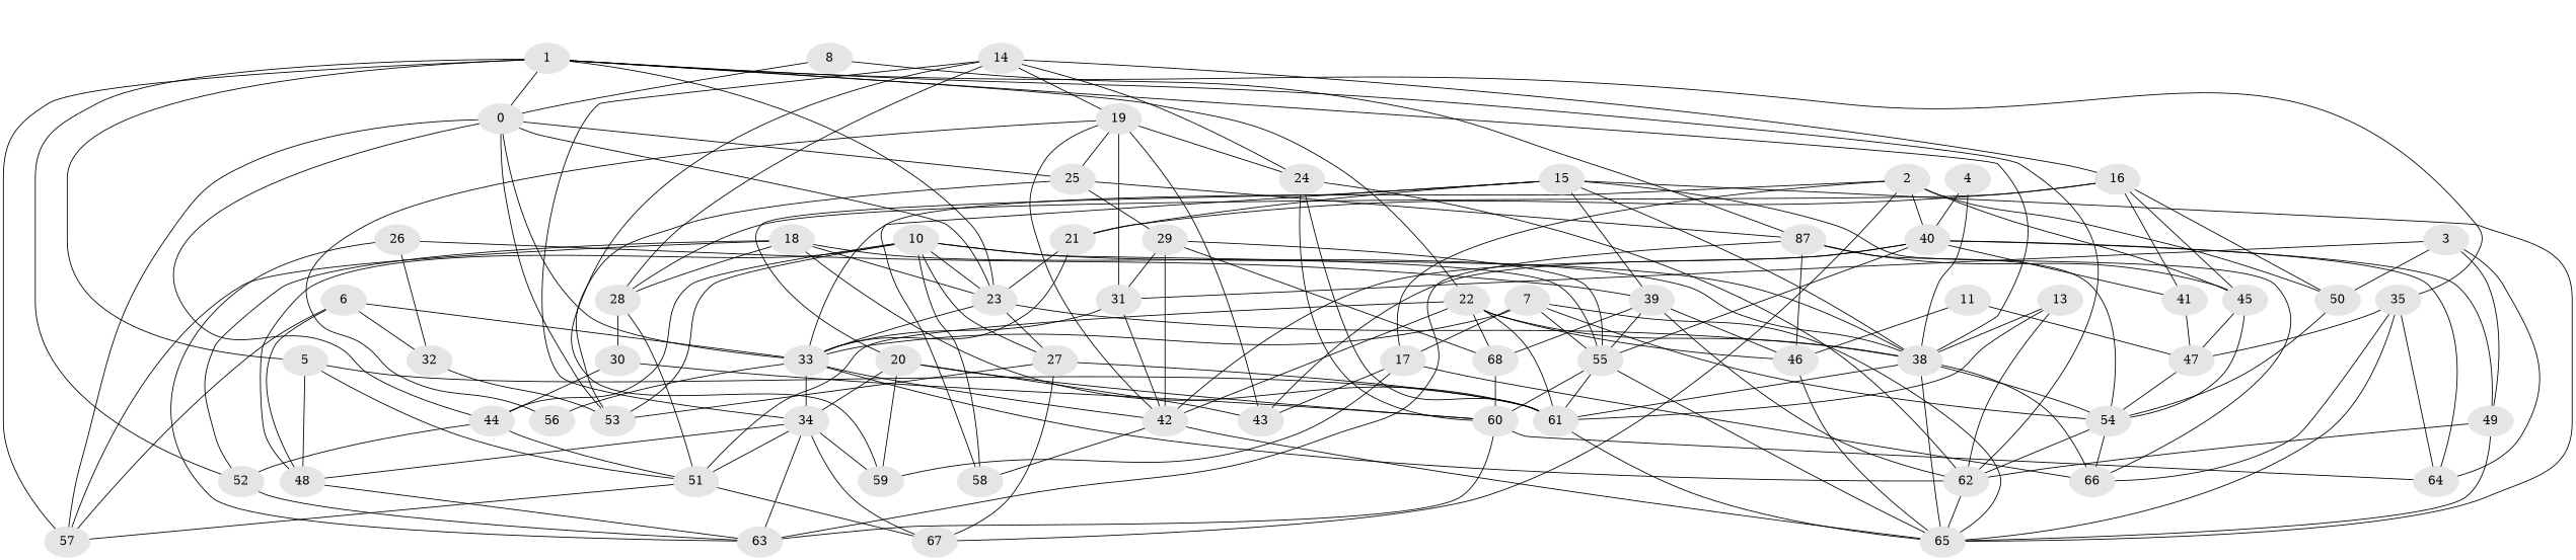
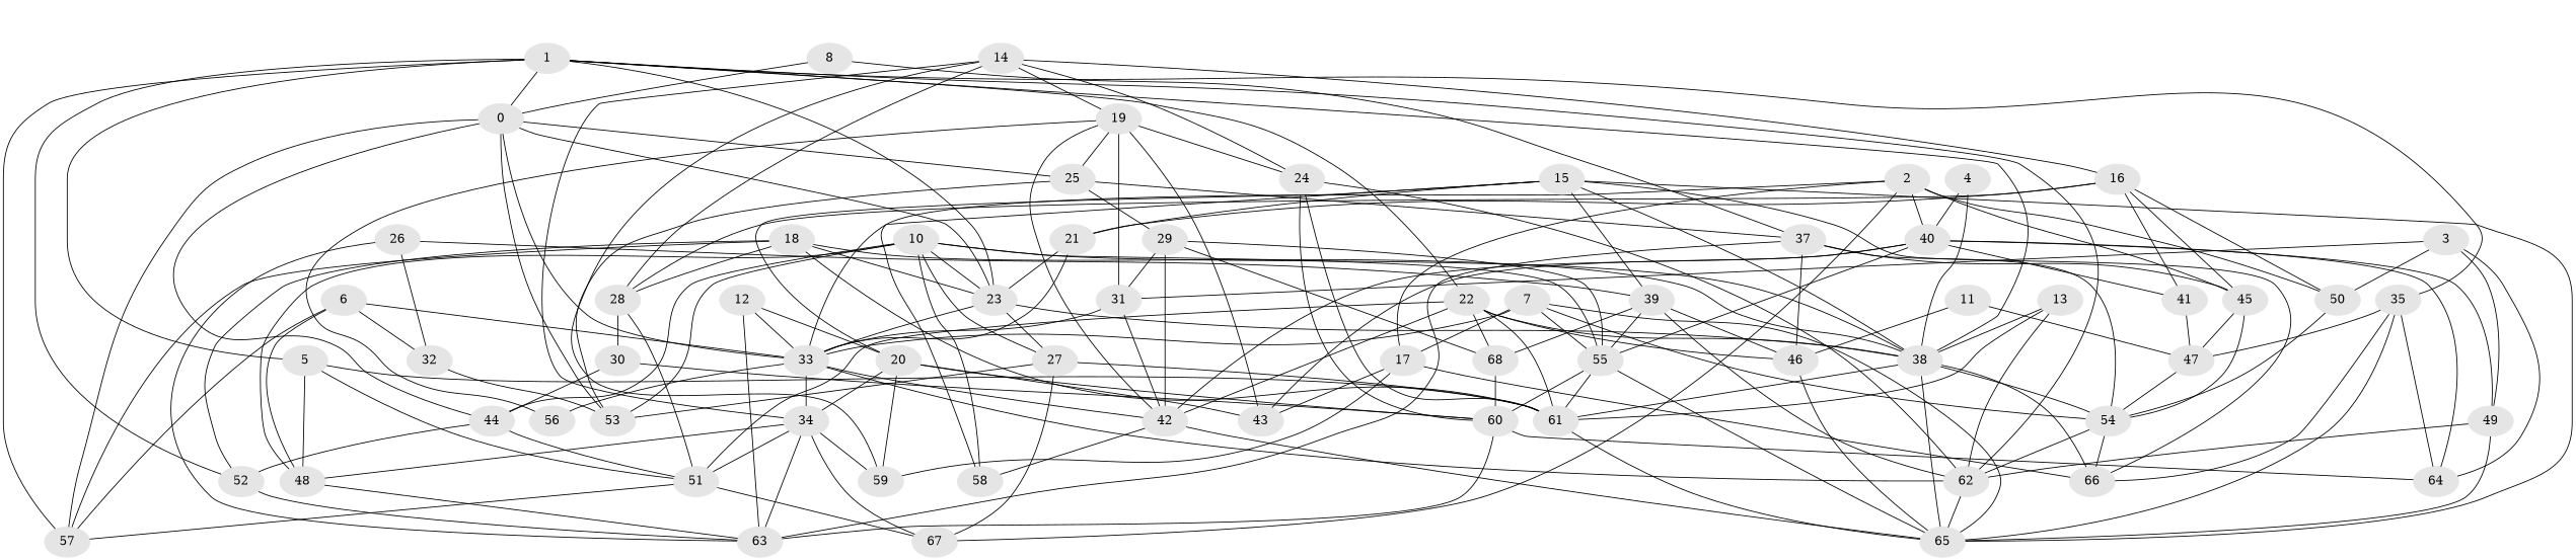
  graph {
    node [color=gray90 style=filled]
    edge [weight=1.0]
    1
    5
    n3 [label=0]
    22
    23
    35
    38
    52
    57
    62
    48
    51
    61
    33
    25
    44
    53
    46
    42
    68
    27
    64
    65
    47
    66
    54
    63
    2
    17
    40
    45
    50
    67
    59
    43
    34
    56
    49
    55
    41
    3
    31
    4
    6
    32
    7
    60
    8
-   37 [label=87]
+   37
    29
    10
    58
    11
+   12
    20
    13
    14
    16
    19
    24
    28
    21
    30
    15
    39
    18
    26
    1 -- 5
    1 -- n3
    1 -- 22
    1 -- 23
    1 -- 35
    1 -- 38
    1 -- 52
    1 -- 57
    1 -- 62
    5 -- 48
    5 -- 51
    5 -- 61
    n3 -- 23
    n3 -- 57
    n3 -- 33
    n3 -- 25
    n3 -- 44
    n3 -- 53
    22 -- 38
    22 -- 51
    22 -- 61
    22 -- 46
    22 -- 42
    22 -- 68
    23 -- 38
    23 -- 33
    23 -- 27
    35 -- 64
    35 -- 65
    35 -- 47
    35 -- 66
    38 -- 61
    38 -- 65
    38 -- 66 [weight=2.0]
    38 -- 54
    52 -- 63
    62 -- 65
    48 -- 63
    51 -- 57
    51 -- 67
    61 -- 65
    33 -- 62
    33 -- 42
    33 -- 34
    33 -- 56
    25 -- 53
    25 -- 37
    25 -- 29
    44 -- 52
    44 -- 51
    46 -- 65
    42 -- 65
    42 -- 58
    68 -- 60 [weight=2.0]
    27 -- 61
    27 -- 53
    27 -- 67
    47 -- 54
    54 -- 62
    54 -- 66
    2 -- 33
    2 -- 17
    2 -- 40
    2 -- 45
    2 -- 50
    2 -- 67
    17 -- 66
    17 -- 59
    17 -- 43
    40 -- 42 [weight=2.0]
    40 -- 64
    40 -- 43
    40 -- 49
    40 -- 55
    40 -- 41
    45 -- 47 [weight=2.0]
    45 -- 54
    50 -- 54
    34 -- 48
    34 -- 51
    34 -- 63
    34 -- 67
    34 -- 59
    49 -- 62
    49 -- 65
    55 -- 61
    55 -- 65
    55 -- 60
    41 -- 47
    3 -- 64
    3 -- 50
    3 -- 49
    3 -- 31
    31 -- 33
    31 -- 42
    4 -- 38
    4 -- 40
    6 -- 57
    6 -- 48 [weight=2.0]
    6 -- 33
    6 -- 32
    32 -- 53
    7 -- 33
    7 -- 65
    7 -- 54
    7 -- 17
    7 -- 55
    60 -- 64
    60 -- 63
    8 -- n3
    8 -- 37
    37 -- 46
    37 -- 54
    37 -- 63
    37 -- 45
    29 -- 42 [weight=2.0]
    29 -- 68
    29 -- 55
    29 -- 31
    10 -- 23
    10 -- 38 [weight=2.0]
    10 -- 48
    10 -- 44
    10 -- 53
    10 -- 27
    10 -- 55
    10 -- 58
    11 -- 46
    11 -- 47
+   12 -- 33
+   12 -- 63
+   12 -- 20
    20 -- 59
    20 -- 43
    20 -- 34
    20 -- 60
    13 -- 38
    13 -- 62
    13 -- 61
    14 -- 59
    14 -- 34
    14 -- 16
    14 -- 19
    14 -- 24
    14 -- 28
    16 -- 45
    16 -- 50
    16 -- 41
    16 -- 28
    16 -- 21
    19 -- 25
    19 -- 42
    19 -- 43 [weight=2.0]
    19 -- 56
    19 -- 31
    19 -- 24 [weight=2.0]
    24 -- 62
    24 -- 61
    24 -- 60
    28 -- 51
    28 -- 30
    21 -- 23
    21 -- 33
    30 -- 44
    30 -- 60
    15 -- 38
    15 -- 65
    15 -- 66
    15 -- 58
    15 -- 20 [weight=2.0]
    15 -- 21
    15 -- 39
    39 -- 62
    39 -- 46
    39 -- 68
    39 -- 55
    18 -- 23
    18 -- 38
    18 -- 52
    18 -- 57
    18 -- 61
    18 -- 28
    26 -- 63
    26 -- 32
    26 -- 39 [weight=2.0]
  }
